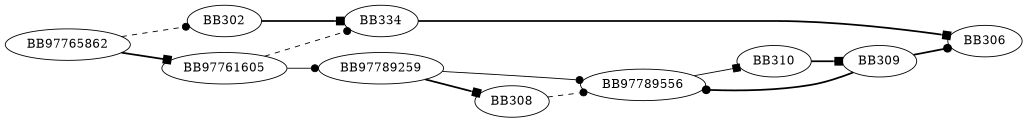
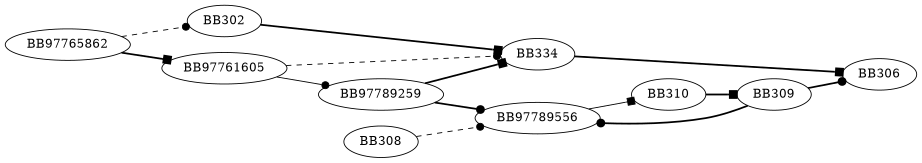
  digraph {
    rankdir=LR
    edge [arrowhead=dot style=bold]
    BB97765862
    BB302
    BB97761605
    n4 [label=BB334]
    BB97789259
    BB306
    BB97789556
    BB308
    BB310
    BB309
    BB97765862 -> BB302 [style=dashed]
    BB97765862 -> BB97761605 [arrowhead=box]
    BB302 -> n4 [arrowhead=box]
    BB97761605 -> n4 [style=dashed]
    BB97761605 -> BB97789259 [style=solid]
    n4 -> BB306 [arrowhead=box]
-   BB97789259 -> BB97789556 [style=solid]
-   BB97789259 -> BB308 [arrowhead=box]
+   BB97789259 -> BB97789556
+   BB97789259 -> n4 [arrowhead=box]
    BB97789556 -> BB310 [arrowhead=box style=solid]
    BB308 -> BB97789556 [style=dashed]
    BB310 -> BB309 [arrowhead=box]
    BB309 -> BB306
    BB309 -> BB97789556
  }
